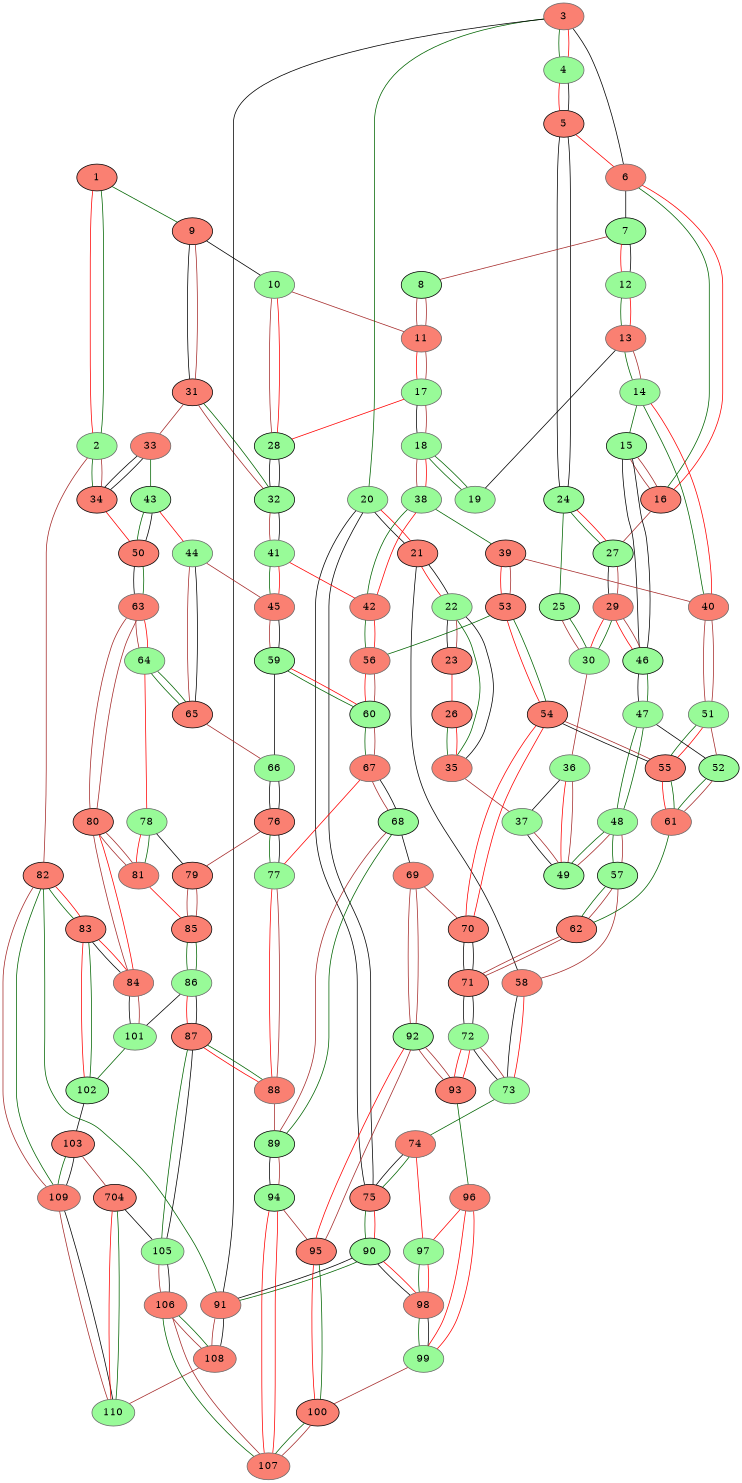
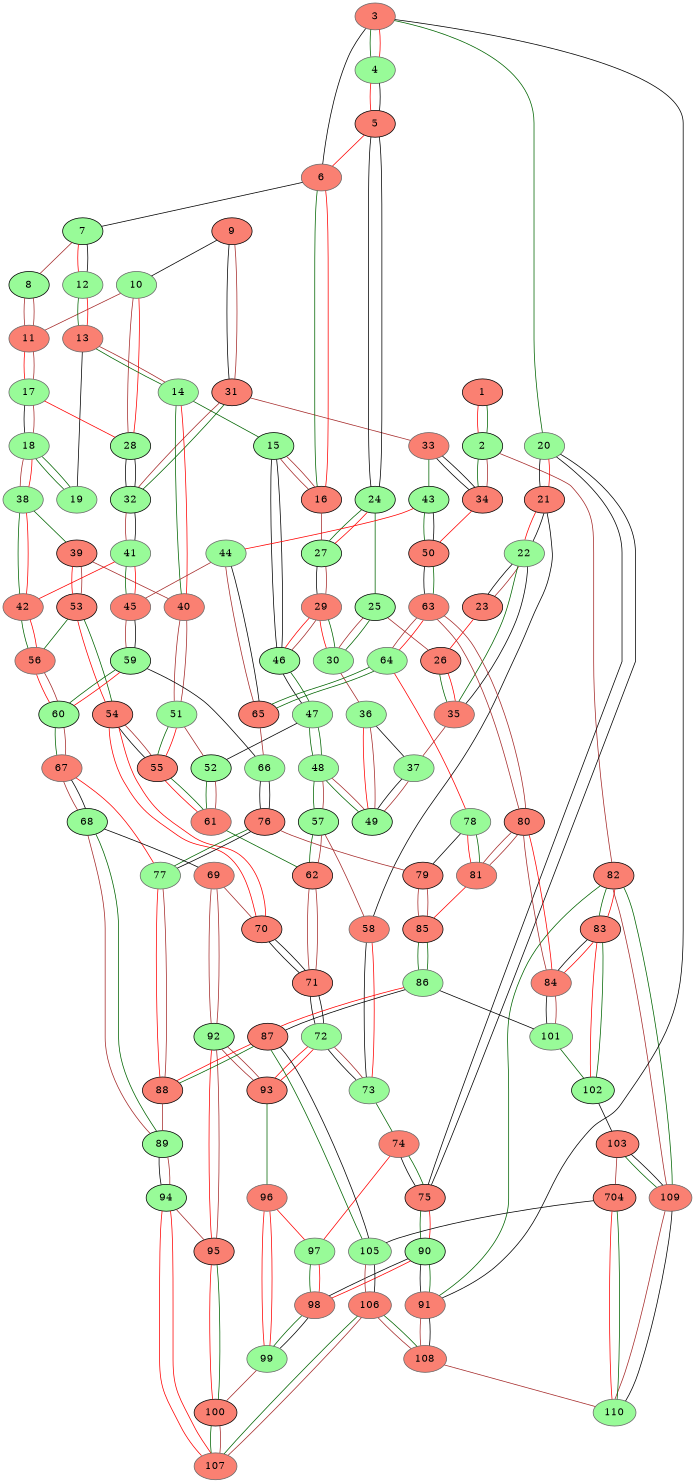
  graph {
    node [color=gray40 fillcolor=salmon style=filled]
    edge [color=brown]
    1 [color=black]
-   2 [fillcolor=palegreen]
+   2 [color=black fillcolor=palegreen]
    9 [color=black]
    34 [color=black]
    82 [color=black]
    10 [fillcolor=palegreen]
    31 [color=black]
    4 [fillcolor=palegreen]
    3
    20 [fillcolor=palegreen]
    91
    50 [color=black]
    83 [color=black]
    109
    5 [color=black]
    21 [color=black]
    75 [color=black]
    108
    6
    24 [color=black fillcolor=palegreen]
    7 [color=black fillcolor=palegreen]
    16 [color=black]
    27 [color=black fillcolor=palegreen]
    25 [color=black fillcolor=palegreen]
    8 [color=black fillcolor=palegreen]
    12 [fillcolor=palegreen]
    11
    13
    17 [fillcolor=palegreen]
    28 [color=black fillcolor=palegreen]
    32 [color=black fillcolor=palegreen]
    33
    18 [fillcolor=palegreen]
    19 [fillcolor=palegreen]
    14 [fillcolor=palegreen]
    15 [color=black fillcolor=palegreen]
    40
    46 [color=black fillcolor=palegreen]
    51 [fillcolor=palegreen]
    47 [fillcolor=palegreen]
    29
    38 [fillcolor=palegreen]
    39 [color=black]
    42
    22 [fillcolor=palegreen]
    58
    90 [color=black fillcolor=palegreen]
    23 [color=black]
    35
    73 [fillcolor=palegreen]
    26 [color=black]
    37 [fillcolor=palegreen]
    30 [fillcolor=palegreen]
    36 [fillcolor=palegreen]
    41 [fillcolor=palegreen]
    49 [color=black fillcolor=palegreen]
    43 [color=black fillcolor=palegreen]
    45
    44 [fillcolor=palegreen]
    63
    53 [color=black]
    56
    54 [color=black]
    52 [color=black fillcolor=palegreen]
    55 [color=black]
    59 [color=black fillcolor=palegreen]
    60 [color=black fillcolor=palegreen]
    65 [color=black]
    66 [fillcolor=palegreen]
    48 [fillcolor=palegreen]
    57 [color=black fillcolor=palegreen]
    61
    62 [color=black]
    64 [fillcolor=palegreen]
    80 [color=black]
    70 [color=black]
    71 [color=black]
    67
    74
    76 [color=black]
    68 [color=black fillcolor=palegreen]
    77 [fillcolor=palegreen]
    72 [fillcolor=palegreen]
    78 [fillcolor=palegreen]
    81
    84
    79 [color=black]
    69
    89 [color=black fillcolor=palegreen]
-   88
+   88 [color=black]
    92 [color=black fillcolor=palegreen]
    94 [color=black fillcolor=palegreen]
    93 [color=black]
    95 [color=black]
    96
    97 [fillcolor=palegreen]
    98
    85 [color=black]
    86 [fillcolor=palegreen]
    101 [fillcolor=palegreen]
    102 [color=black fillcolor=palegreen]
    110 [fillcolor=palegreen]
    103 [color=black]
    87 [color=black]
    105 [fillcolor=palegreen]
    106
    107
    99 [fillcolor=palegreen]
    100 [color=black]
    n110 [color=black label=704]
    1 -- 2 [color=red]
    1 -- 2 [color=darkgreen]
-   1 -- 9 [color=darkgreen]
    2 -- 34 [color=darkgreen]
    2 -- 34
    2 -- 82
    9 -- 10 [color=black]
    9 -- 31 [color=black]
    9 -- 31
    34 -- 50 [color=red]
    82 -- 91 [color=darkgreen]
    82 -- 83 [color=darkgreen]
    82 -- 83 [color=red]
    82 -- 109
    82 -- 109 [color=darkgreen]
    10 -- 11
    10 -- 28
    10 -- 28 [color=red]
    31 -- 32
    31 -- 32 [color=darkgreen]
    31 -- 33
    4 -- 5 [color=red]
    4 -- 5 [color=black]
    3 -- 4 [color=darkgreen]
    3 -- 4 [color=red]
    3 -- 20 [color=darkgreen]
    3 -- 91 [color=black]
    20 -- 21 [color=black]
    20 -- 21 [color=red]
    20 -- 75 [color=black]
    20 -- 75 [color=black]
    91 -- 108
    91 -- 108 [color=black]
    50 -- 63 [color=black]
    50 -- 63 [color=darkgreen]
    83 -- 84 [color=black]
    83 -- 84 [color=red]
    83 -- 102 [color=red]
    83 -- 102 [color=darkgreen]
    109 -- 110
    109 -- 110 [color=black]
    5 -- 6 [color=red]
    5 -- 24 [color=black]
    5 -- 24 [color=black]
    21 -- 22 [color=red]
    21 -- 22 [color=black]
    21 -- 58 [color=black]
    75 -- 90 [color=darkgreen]
    75 -- 90 [color=red]
    108 -- 110
    6 -- 3 [color=black]
    6 -- 7 [color=black]
    6 -- 16 [color=darkgreen]
    6 -- 16 [color=red]
    24 -- 27 [color=darkgreen]
    24 -- 27 [color=red]
    24 -- 25 [color=darkgreen]
    7 -- 8
    7 -- 12 [color=red]
    7 -- 12 [color=black]
    16 -- 27
    27 -- 29 [color=black]
    27 -- 29
+   25 -- 26
    25 -- 30
    25 -- 30 [color=darkgreen]
    8 -- 11
    8 -- 11
    12 -- 13 [color=darkgreen]
    12 -- 13 [color=red]
    11 -- 17 [color=red]
    11 -- 17
    13 -- 19 [color=black]
    13 -- 14 [color=darkgreen]
    13 -- 14
    17 -- 28 [color=red]
    17 -- 18 [color=black]
    17 -- 18
    28 -- 32 [color=black]
    28 -- 32 [color=black]
    32 -- 41
    32 -- 41 [color=black]
    33 -- 34 [color=black]
    33 -- 34 [color=black]
    33 -- 43 [color=darkgreen]
    18 -- 19 [color=darkgreen]
    18 -- 19 [color=darkgreen]
    18 -- 38
    18 -- 38 [color=red]
    14 -- 15 [color=darkgreen]
    14 -- 40 [color=darkgreen]
    14 -- 40 [color=red]
    15 -- 16
    15 -- 16
    15 -- 46 [color=black]
    15 -- 46 [color=black]
    40 -- 51
    40 -- 51
    46 -- 47 [color=black]
    46 -- 47 [color=darkgreen]
    51 -- 52
    51 -- 55 [color=darkgreen]
    51 -- 55 [color=red]
    47 -- 52 [color=black]
    47 -- 48 [color=darkgreen]
    47 -- 48 [color=darkgreen]
    29 -- 46 [color=red]
    29 -- 46
    29 -- 30 [color=red]
    29 -- 30 [color=darkgreen]
    38 -- 39 [color=darkgreen]
    38 -- 42 [color=darkgreen]
    38 -- 42 [color=red]
    39 -- 40
    39 -- 53 [color=red]
    39 -- 53
    42 -- 56 [color=darkgreen]
    42 -- 56 [color=red]
    22 -- 23 [color=black]
    22 -- 23
    22 -- 35 [color=darkgreen]
    22 -- 35 [color=black]
    58 -- 73 [color=black]
    58 -- 73 [color=red]
    90 -- 91 [color=black]
    90 -- 91 [color=darkgreen]
    90 -- 98 [color=black]
    90 -- 98 [color=red]
    23 -- 26 [color=red]
    35 -- 37
    73 -- 74 [color=darkgreen]
    26 -- 35 [color=darkgreen]
    26 -- 35 [color=red]
    37 -- 49 [color=black]
    37 -- 49
    30 -- 36
    36 -- 37 [color=black]
    36 -- 49 [color=red]
    36 -- 49
    41 -- 42 [color=red]
    41 -- 45 [color=darkgreen]
    41 -- 45 [color=red]
    43 -- 50 [color=darkgreen]
    43 -- 50 [color=black]
    43 -- 44 [color=red]
    45 -- 59
    45 -- 59 [color=black]
    44 -- 45
    44 -- 65
    44 -- 65 [color=black]
    63 -- 64
    63 -- 64 [color=red]
    63 -- 80
    63 -- 80
    53 -- 56 [color=darkgreen]
    53 -- 54 [color=red]
    53 -- 54 [color=darkgreen]
    56 -- 60 [color=red]
    56 -- 60
    54 -- 55 [color=black]
    54 -- 55
    54 -- 70 [color=red]
    54 -- 70 [color=red]
    52 -- 61 [color=darkgreen]
    52 -- 61
    55 -- 61 [color=red]
    55 -- 61 [color=darkgreen]
    59 -- 60 [color=darkgreen]
    59 -- 60 [color=red]
    59 -- 66 [color=black]
    60 -- 67 [color=darkgreen]
    60 -- 67
    65 -- 66
    66 -- 76 [color=black]
    66 -- 76 [color=black]
    48 -- 49 [color=darkgreen]
    48 -- 49
    48 -- 57 [color=darkgreen]
    48 -- 57
    57 -- 58
    57 -- 62 [color=darkgreen]
    57 -- 62
    61 -- 62 [color=darkgreen]
    62 -- 71
    62 -- 71
    64 -- 65 [color=darkgreen]
    64 -- 65 [color=darkgreen]
    64 -- 78 [color=red]
    80 -- 81
    80 -- 81
    80 -- 84
    80 -- 84 [color=red]
    70 -- 71 [color=black]
    70 -- 71 [color=black]
    71 -- 72 [color=black]
    71 -- 72 [color=black]
    67 -- 68
    67 -- 68 [color=black]
    67 -- 77 [color=red]
    74 -- 75 [color=black]
    74 -- 75 [color=darkgreen]
    74 -- 97 [color=red]
    76 -- 77 [color=darkgreen]
    76 -- 77 [color=black]
    76 -- 79
    68 -- 69 [color=black]
    68 -- 89
    68 -- 89 [color=darkgreen]
    77 -- 88 [color=red]
    77 -- 88
    72 -- 73 [color=black]
    72 -- 73
    72 -- 93 [color=red]
    72 -- 93 [color=red]
    78 -- 81 [color=red]
    78 -- 81 [color=darkgreen]
    78 -- 79 [color=black]
    81 -- 85 [color=red]
    84 -- 101 [color=black]
    84 -- 101
    79 -- 85
    79 -- 85
    69 -- 70
    69 -- 92
    69 -- 92
    89 -- 94 [color=black]
    89 -- 94
    88 -- 89
    92 -- 93
    92 -- 93
    92 -- 95 [color=red]
    92 -- 95
    94 -- 95
    94 -- 107 [color=red]
    94 -- 107 [color=red]
    93 -- 96 [color=darkgreen]
    95 -- 100 [color=red]
    95 -- 100 [color=darkgreen]
    96 -- 97 [color=red]
    96 -- 99 [color=red]
    96 -- 99 [color=red]
    97 -- 98 [color=darkgreen]
    97 -- 98 [color=red]
    98 -- 99 [color=darkgreen]
    98 -- 99 [color=black]
    85 -- 86 [color=darkgreen]
    85 -- 86 [color=darkgreen]
    86 -- 101 [color=black]
    86 -- 87 [color=red]
    86 -- 87 [color=black]
    101 -- 102 [color=darkgreen]
    102 -- 103 [color=black]
    103 -- 109 [color=darkgreen]
    103 -- 109 [color=black]
    103 -- n110
    87 -- 88 [color=red]
    87 -- 88 [color=darkgreen]
    87 -- 105 [color=darkgreen]
    87 -- 105 [color=black]
    105 -- 106
    105 -- 106 [color=black]
    106 -- 108
    106 -- 108 [color=darkgreen]
    106 -- 107 [color=darkgreen]
    106 -- 107
    99 -- 100
    100 -- 107 [color=darkgreen]
    100 -- 107
    n110 -- 110 [color=red]
    n110 -- 110 [color=darkgreen]
    n110 -- 105 [color=black]
  }
